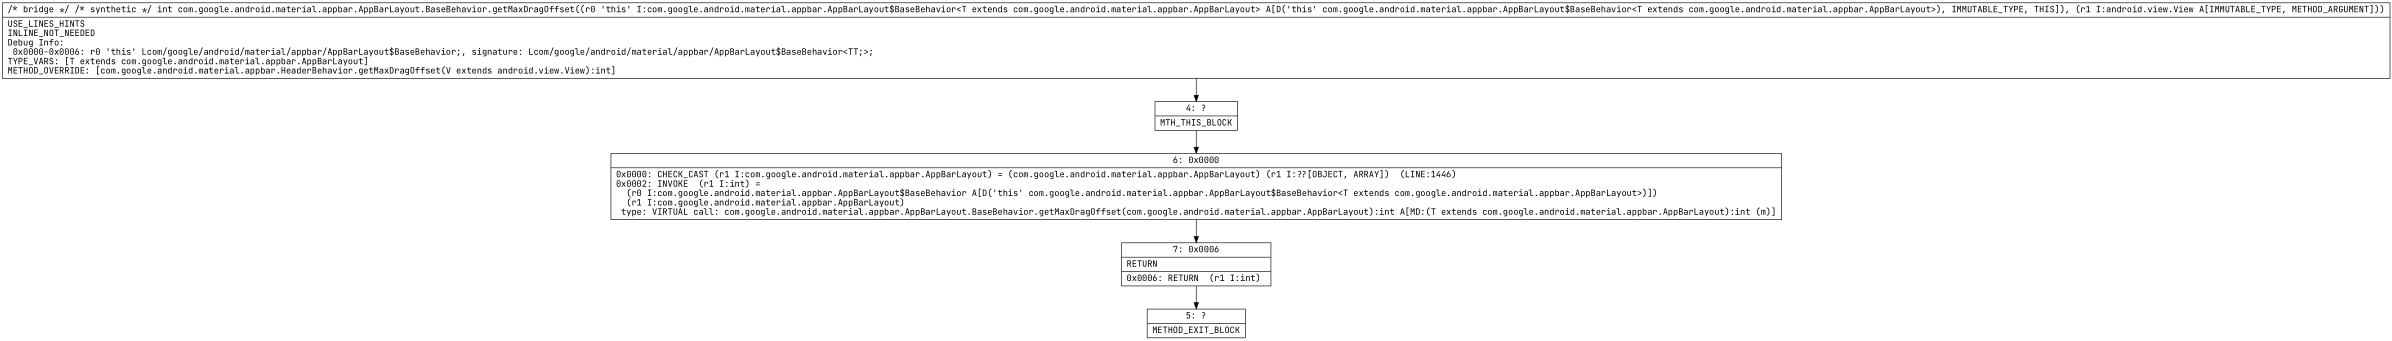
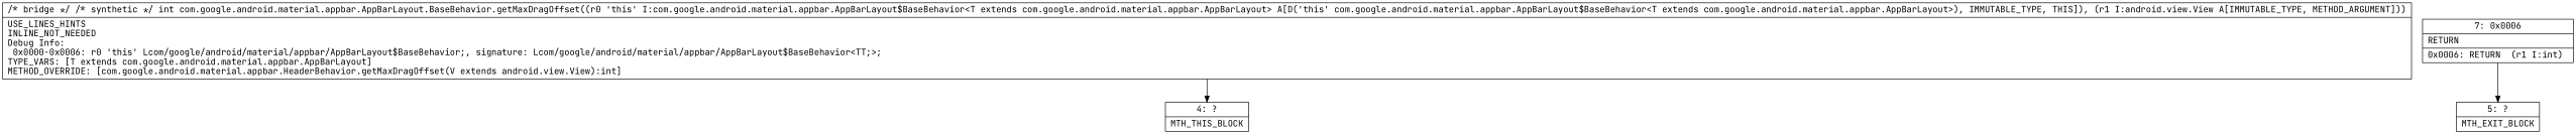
  digraph {
    fontname="JetBrains Mono"
    node [fontname="JetBrains Mono" shape=record]
    edge [fontname="JetBrains Mono"]
    n1 [label="{4\:\ ?|MTH_THIS_BLOCK\l}"]
-   n2 [label="{6\:\ 0x0000|0x0000: CHECK_CAST (r1 I:com.google.android.material.appbar.AppBarLayout) = (com.google.android.material.appbar.AppBarLayout) (r1 I:??[OBJECT, ARRAY])  (LINE:1446)\l0x0002: INVOKE  (r1 I:int) = \l  (r0 I:com.google.android.material.appbar.AppBarLayout$BaseBehavior A[D('this' com.google.android.material.appbar.AppBarLayout$BaseBehavior\<T extends com.google.android.material.appbar.AppBarLayout\>)])\l  (r1 I:com.google.android.material.appbar.AppBarLayout)\l type: VIRTUAL call: com.google.android.material.appbar.AppBarLayout.BaseBehavior.getMaxDragOffset(com.google.android.material.appbar.AppBarLayout):int A[MD:(T extends com.google.android.material.appbar.AppBarLayout):int (m)]\l}"]
    n3 [label="{7\:\ 0x0006|RETURN\l|0x0006: RETURN  (r1 I:int) \l}"]
-   n4 [label="{5\:\ ?|METHOD_EXIT_BLOCK\l}"]
+   n4 [label="{5\:\ ?|MTH_EXIT_BLOCK\l}"]
    n5 [label="{\/* bridge *\/ \/* synthetic *\/ int com.google.android.material.appbar.AppBarLayout.BaseBehavior.getMaxDragOffset((r0 'this' I:com.google.android.material.appbar.AppBarLayout$BaseBehavior\<T extends com.google.android.material.appbar.AppBarLayout\> A[D('this' com.google.android.material.appbar.AppBarLayout$BaseBehavior\<T extends com.google.android.material.appbar.AppBarLayout\>), IMMUTABLE_TYPE, THIS]), (r1 I:android.view.View A[IMMUTABLE_TYPE, METHOD_ARGUMENT]))  | USE_LINES_HINTS\lINLINE_NOT_NEEDED\lDebug Info:\l  0x0000\-0x0006: r0 'this' Lcom\/google\/android\/material\/appbar\/AppBarLayout$BaseBehavior;, signature: Lcom\/google\/android\/material\/appbar\/AppBarLayout$BaseBehavior\<TT;\>;\lTYPE_VARS: [T extends com.google.android.material.appbar.AppBarLayout]\lMETHOD_OVERRIDE: [com.google.android.material.appbar.HeaderBehavior.getMaxDragOffset(V extends android.view.View):int]\l}"]
-   n1 -> n2
-   n2 -> n3
    n3 -> n4
    n5 -> n1
  }
